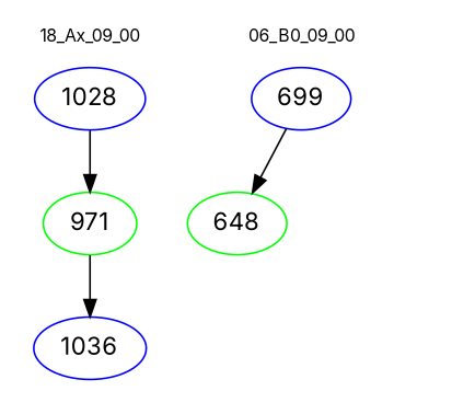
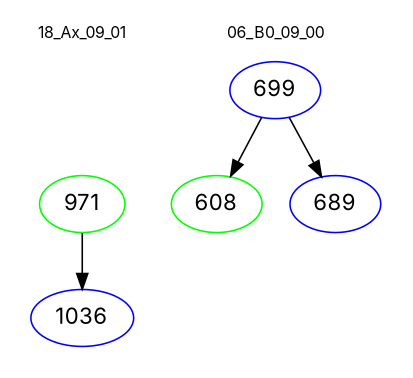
  digraph {
    fontname=Inter
    node [color=blue fontname=Inter]
    edge [color=black fontname=Inter]
-   n1 [label=1028]
    n2 [color=green label=971]
    n3 [label=1036]
    n4 [label=699]
-   n5 [color=green label=648]
+   n5 [color=green label=608]
+   n6 [label=689]
    subgraph cluster_1 {
      color=white
      fontsize=10
-     label="18_Ax_09_00"
-     n1
+     label="18_Ax_09_01"
      n2
      n3
    }
    subgraph cluster_2 {
      color=white
      fontsize=10
      label="06_B0_09_00"
      n4
      n5
+     n6
    }
-   n1 -> n2
    n2 -> n3
    n4 -> n5
+   n4 -> n6
  }
